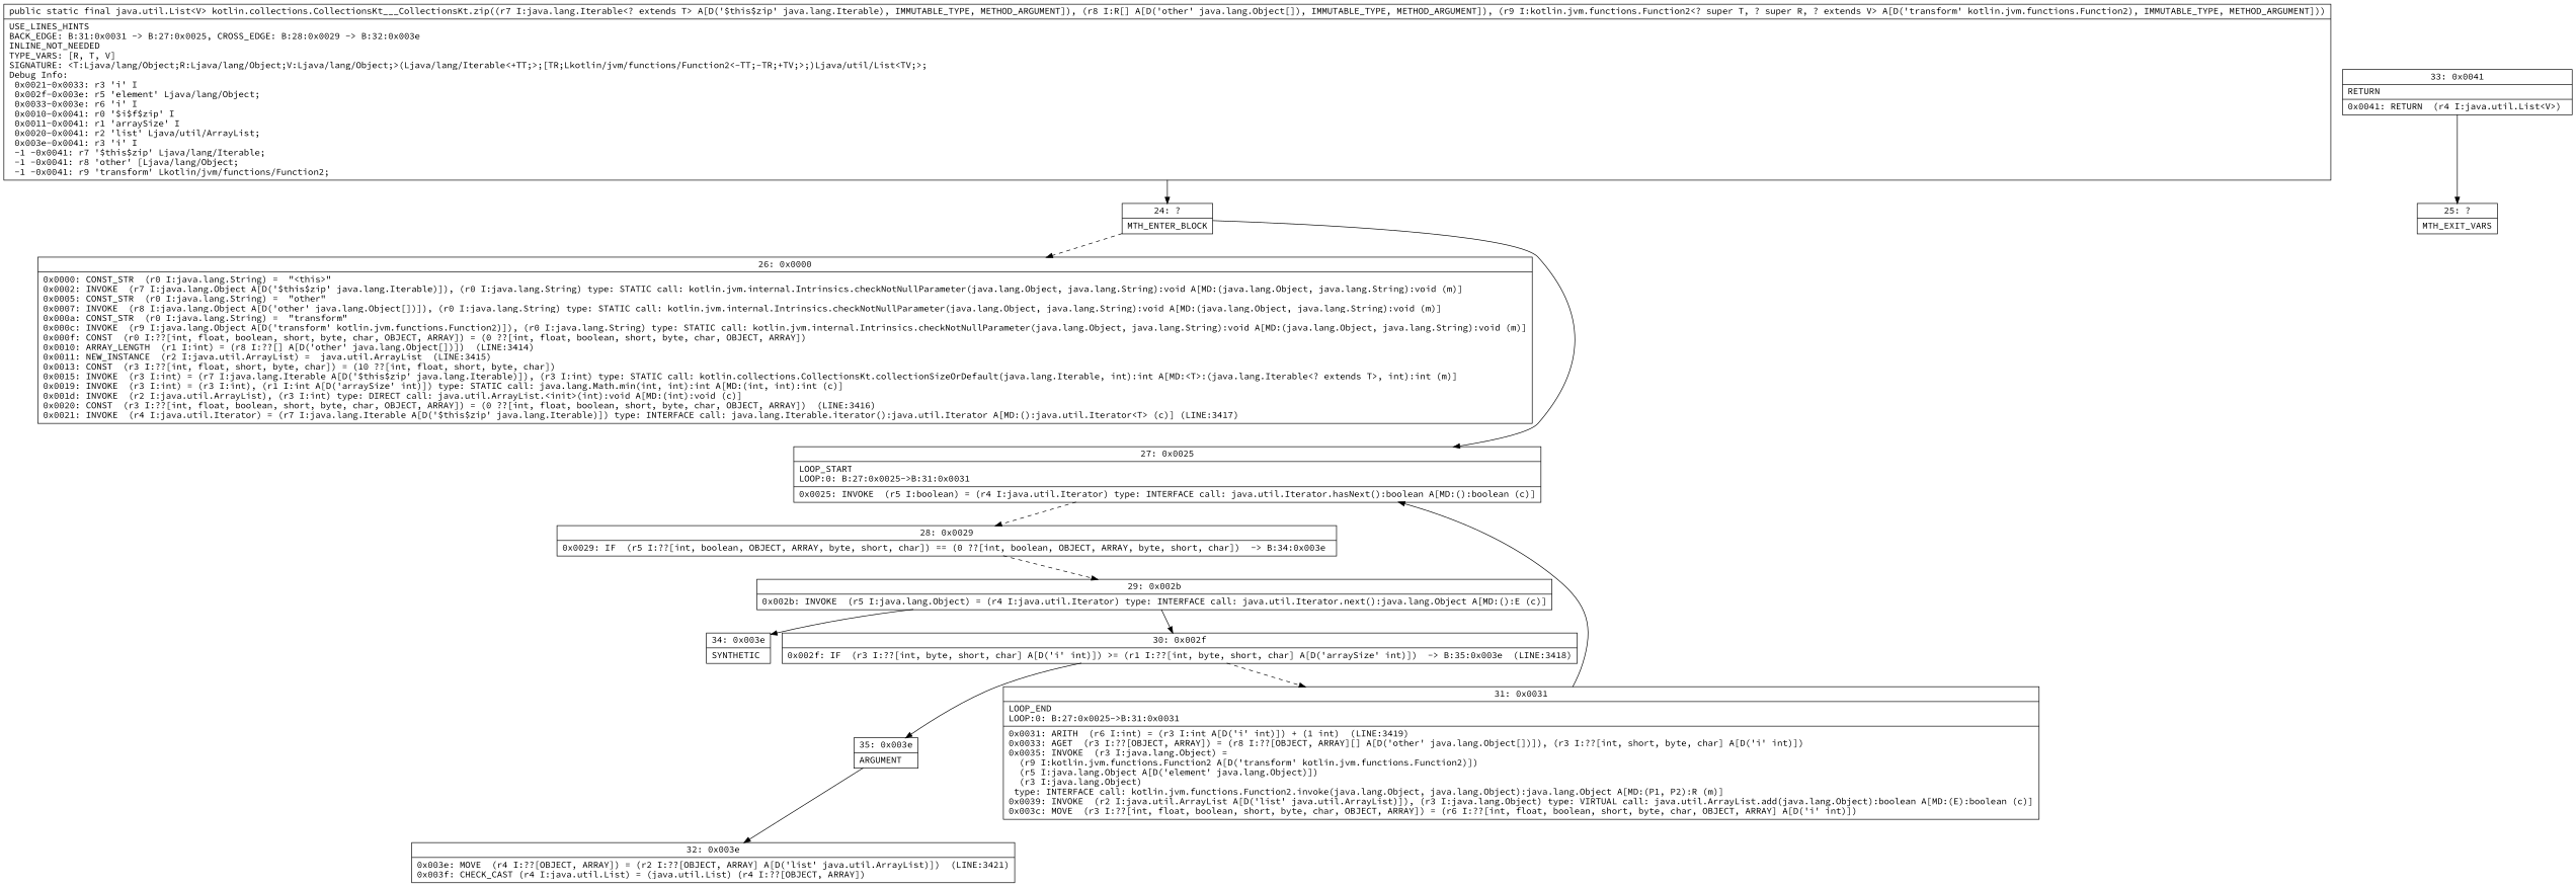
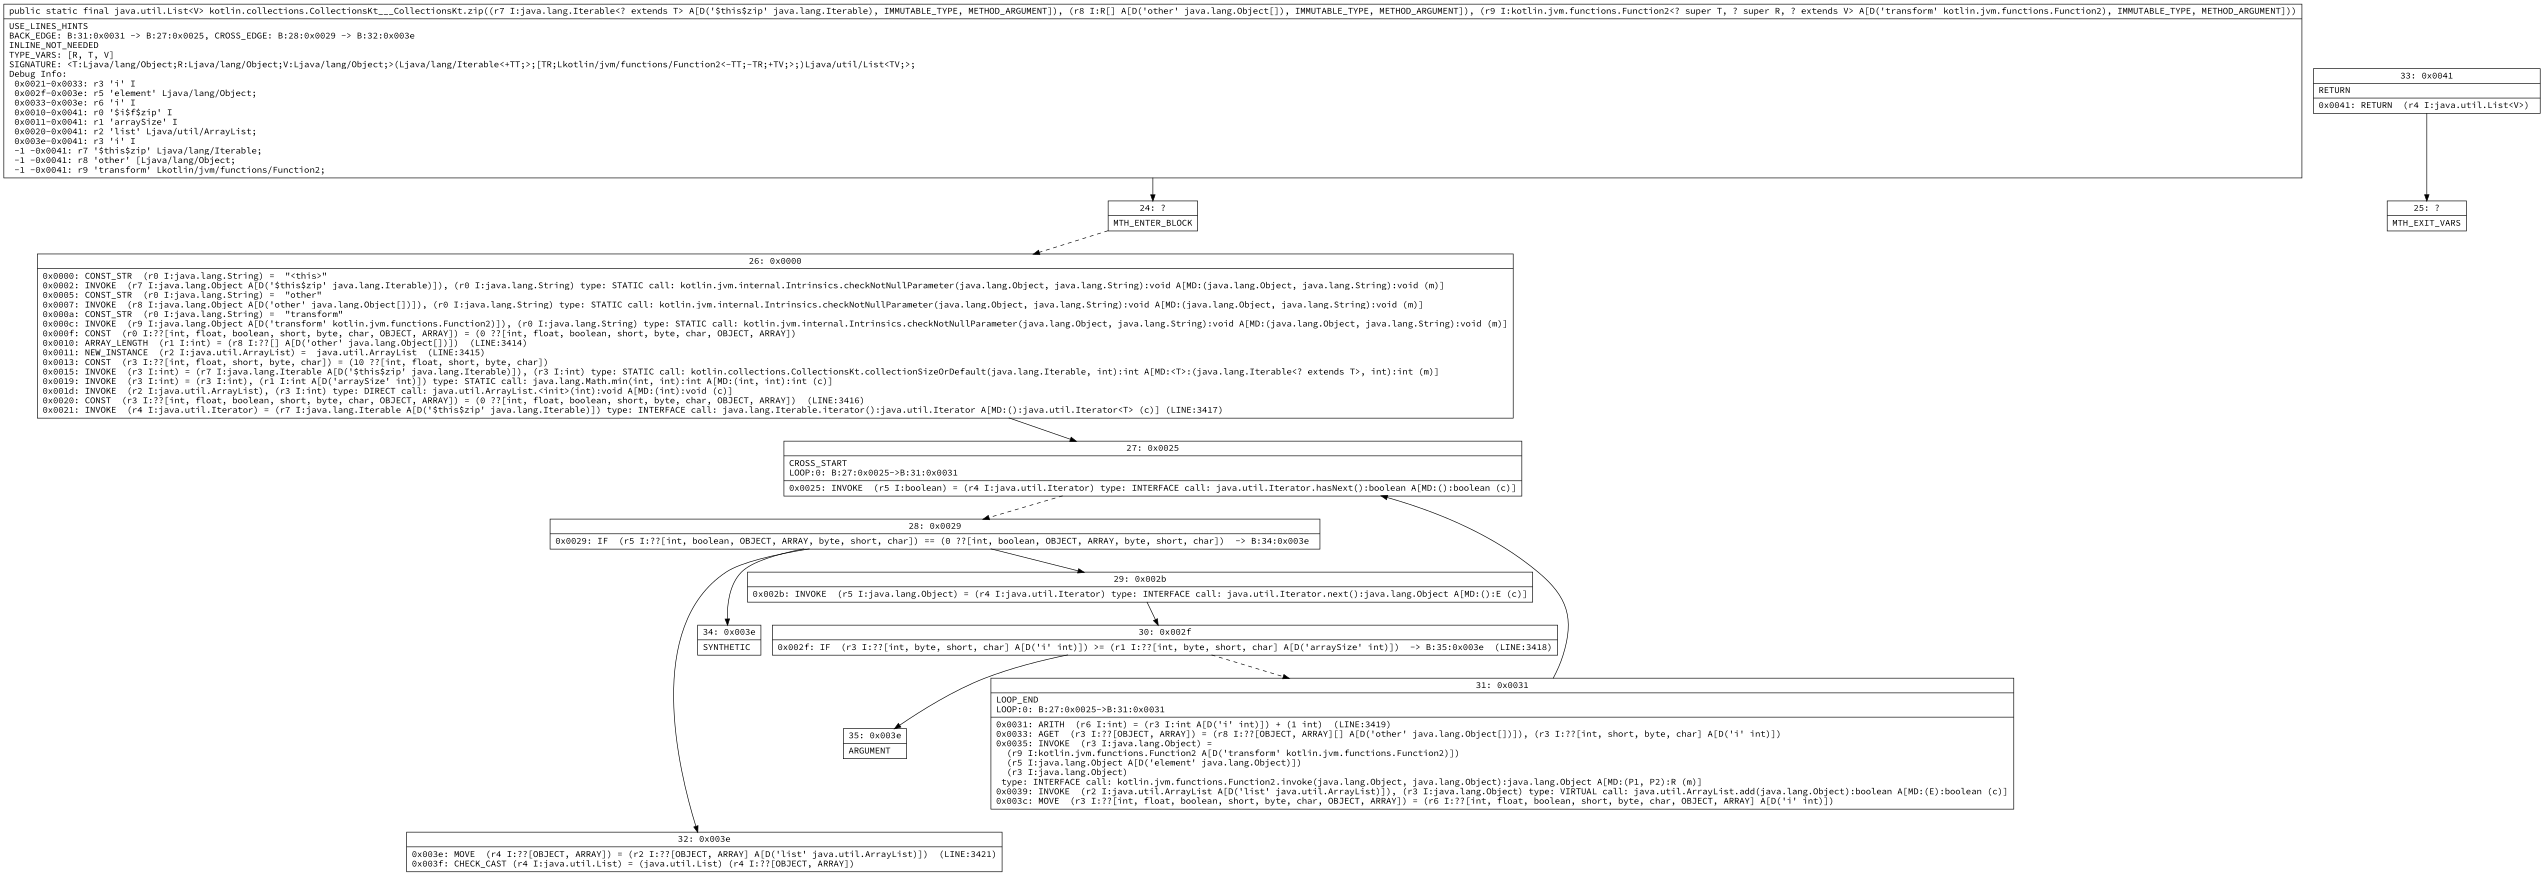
  digraph {
    fontname="Source Code Pro"
    node [fontname="Source Code Pro" shape=record]
    edge [fontname="Source Code Pro"]
    n1 [label="{24\:\ ?|MTH_ENTER_BLOCK\l}"]
    n2 [label="{26\:\ 0x0000|0x0000: CONST_STR  (r0 I:java.lang.String) =  \"\<this\>\" \l0x0002: INVOKE  (r7 I:java.lang.Object A[D('$this$zip' java.lang.Iterable)]), (r0 I:java.lang.String) type: STATIC call: kotlin.jvm.internal.Intrinsics.checkNotNullParameter(java.lang.Object, java.lang.String):void A[MD:(java.lang.Object, java.lang.String):void (m)]\l0x0005: CONST_STR  (r0 I:java.lang.String) =  \"other\" \l0x0007: INVOKE  (r8 I:java.lang.Object A[D('other' java.lang.Object[])]), (r0 I:java.lang.String) type: STATIC call: kotlin.jvm.internal.Intrinsics.checkNotNullParameter(java.lang.Object, java.lang.String):void A[MD:(java.lang.Object, java.lang.String):void (m)]\l0x000a: CONST_STR  (r0 I:java.lang.String) =  \"transform\" \l0x000c: INVOKE  (r9 I:java.lang.Object A[D('transform' kotlin.jvm.functions.Function2)]), (r0 I:java.lang.String) type: STATIC call: kotlin.jvm.internal.Intrinsics.checkNotNullParameter(java.lang.Object, java.lang.String):void A[MD:(java.lang.Object, java.lang.String):void (m)]\l0x000f: CONST  (r0 I:??[int, float, boolean, short, byte, char, OBJECT, ARRAY]) = (0 ??[int, float, boolean, short, byte, char, OBJECT, ARRAY]) \l0x0010: ARRAY_LENGTH  (r1 I:int) = (r8 I:??[] A[D('other' java.lang.Object[])])  (LINE:3414)\l0x0011: NEW_INSTANCE  (r2 I:java.util.ArrayList) =  java.util.ArrayList  (LINE:3415)\l0x0013: CONST  (r3 I:??[int, float, short, byte, char]) = (10 ??[int, float, short, byte, char]) \l0x0015: INVOKE  (r3 I:int) = (r7 I:java.lang.Iterable A[D('$this$zip' java.lang.Iterable)]), (r3 I:int) type: STATIC call: kotlin.collections.CollectionsKt.collectionSizeOrDefault(java.lang.Iterable, int):int A[MD:\<T\>:(java.lang.Iterable\<? extends T\>, int):int (m)]\l0x0019: INVOKE  (r3 I:int) = (r3 I:int), (r1 I:int A[D('arraySize' int)]) type: STATIC call: java.lang.Math.min(int, int):int A[MD:(int, int):int (c)]\l0x001d: INVOKE  (r2 I:java.util.ArrayList), (r3 I:int) type: DIRECT call: java.util.ArrayList.\<init\>(int):void A[MD:(int):void (c)]\l0x0020: CONST  (r3 I:??[int, float, boolean, short, byte, char, OBJECT, ARRAY]) = (0 ??[int, float, boolean, short, byte, char, OBJECT, ARRAY])  (LINE:3416)\l0x0021: INVOKE  (r4 I:java.util.Iterator) = (r7 I:java.lang.Iterable A[D('$this$zip' java.lang.Iterable)]) type: INTERFACE call: java.lang.Iterable.iterator():java.util.Iterator A[MD:():java.util.Iterator\<T\> (c)] (LINE:3417)\l}"]
-   n3 [label="{27\:\ 0x0025|LOOP_START\lLOOP:0: B:27:0x0025\-\>B:31:0x0031\l|0x0025: INVOKE  (r5 I:boolean) = (r4 I:java.util.Iterator) type: INTERFACE call: java.util.Iterator.hasNext():boolean A[MD:():boolean (c)]\l}"]
+   n3 [label="{27\:\ 0x0025|CROSS_START\lLOOP:0: B:27:0x0025\-\>B:31:0x0031\l|0x0025: INVOKE  (r5 I:boolean) = (r4 I:java.util.Iterator) type: INTERFACE call: java.util.Iterator.hasNext():boolean A[MD:():boolean (c)]\l}"]
    n4 [label="{28\:\ 0x0029|0x0029: IF  (r5 I:??[int, boolean, OBJECT, ARRAY, byte, short, char]) == (0 ??[int, boolean, OBJECT, ARRAY, byte, short, char])  \-\> B:34:0x003e \l}"]
    n5 [label="{29\:\ 0x002b|0x002b: INVOKE  (r5 I:java.lang.Object) = (r4 I:java.util.Iterator) type: INTERFACE call: java.util.Iterator.next():java.lang.Object A[MD:():E (c)]\l}"]
    n6 [label="{34\:\ 0x003e|SYNTHETIC\l}"]
    n7 [label="{30\:\ 0x002f|0x002f: IF  (r3 I:??[int, byte, short, char] A[D('i' int)]) \>= (r1 I:??[int, byte, short, char] A[D('arraySize' int)])  \-\> B:35:0x003e  (LINE:3418)\l}"]
    n8 [label="{31\:\ 0x0031|LOOP_END\lLOOP:0: B:27:0x0025\-\>B:31:0x0031\l|0x0031: ARITH  (r6 I:int) = (r3 I:int A[D('i' int)]) + (1 int)  (LINE:3419)\l0x0033: AGET  (r3 I:??[OBJECT, ARRAY]) = (r8 I:??[OBJECT, ARRAY][] A[D('other' java.lang.Object[])]), (r3 I:??[int, short, byte, char] A[D('i' int)]) \l0x0035: INVOKE  (r3 I:java.lang.Object) = \l  (r9 I:kotlin.jvm.functions.Function2 A[D('transform' kotlin.jvm.functions.Function2)])\l  (r5 I:java.lang.Object A[D('element' java.lang.Object)])\l  (r3 I:java.lang.Object)\l type: INTERFACE call: kotlin.jvm.functions.Function2.invoke(java.lang.Object, java.lang.Object):java.lang.Object A[MD:(P1, P2):R (m)]\l0x0039: INVOKE  (r2 I:java.util.ArrayList A[D('list' java.util.ArrayList)]), (r3 I:java.lang.Object) type: VIRTUAL call: java.util.ArrayList.add(java.lang.Object):boolean A[MD:(E):boolean (c)]\l0x003c: MOVE  (r3 I:??[int, float, boolean, short, byte, char, OBJECT, ARRAY]) = (r6 I:??[int, float, boolean, short, byte, char, OBJECT, ARRAY] A[D('i' int)]) \l}"]
    n9 [label="{35\:\ 0x003e|ARGUMENT\l}"]
    n10 [label="{32\:\ 0x003e|0x003e: MOVE  (r4 I:??[OBJECT, ARRAY]) = (r2 I:??[OBJECT, ARRAY] A[D('list' java.util.ArrayList)])  (LINE:3421)\l0x003f: CHECK_CAST (r4 I:java.util.List) = (java.util.List) (r4 I:??[OBJECT, ARRAY]) \l}"]
    n11 [label="{33\:\ 0x0041|RETURN\l|0x0041: RETURN  (r4 I:java.util.List\<V\>) \l}"]
    n12 [label="{25\:\ ?|MTH_EXIT_VARS\l}"]
    n13 [label="{public static final java.util.List\<V\> kotlin.collections.CollectionsKt___CollectionsKt.zip((r7 I:java.lang.Iterable\<? extends T\> A[D('$this$zip' java.lang.Iterable), IMMUTABLE_TYPE, METHOD_ARGUMENT]), (r8 I:R[] A[D('other' java.lang.Object[]), IMMUTABLE_TYPE, METHOD_ARGUMENT]), (r9 I:kotlin.jvm.functions.Function2\<? super T, ? super R, ? extends V\> A[D('transform' kotlin.jvm.functions.Function2), IMMUTABLE_TYPE, METHOD_ARGUMENT]))  | USE_LINES_HINTS\lBACK_EDGE: B:31:0x0031 \-\> B:27:0x0025, CROSS_EDGE: B:28:0x0029 \-\> B:32:0x003e\lINLINE_NOT_NEEDED\lTYPE_VARS: [R, T, V]\lSIGNATURE: \<T:Ljava\/lang\/Object;R:Ljava\/lang\/Object;V:Ljava\/lang\/Object;\>(Ljava\/lang\/Iterable\<+TT;\>;[TR;Lkotlin\/jvm\/functions\/Function2\<\-TT;\-TR;+TV;\>;)Ljava\/util\/List\<TV;\>;\lDebug Info:\l  0x0021\-0x0033: r3 'i' I\l  0x002f\-0x003e: r5 'element' Ljava\/lang\/Object;\l  0x0033\-0x003e: r6 'i' I\l  0x0010\-0x0041: r0 '$i$f$zip' I\l  0x0011\-0x0041: r1 'arraySize' I\l  0x0020\-0x0041: r2 'list' Ljava\/util\/ArrayList;\l  0x003e\-0x0041: r3 'i' I\l  \-1 \-0x0041: r7 '$this$zip' Ljava\/lang\/Iterable;\l  \-1 \-0x0041: r8 'other' [Ljava\/lang\/Object;\l  \-1 \-0x0041: r9 'transform' Lkotlin\/jvm\/functions\/Function2;\l}"]
    n1 -> n2 [style=dashed]
-   n1 -> n3
+   n2 -> n3
    n3 -> n4 [style=dashed]
-   n4 -> n5 [style=dashed]
-   n5 -> n6
+   n4 -> n5 [style=solid]
+   n4 -> n6
    n5 -> n7
    n7 -> n8 [style=dashed]
    n7 -> n9
    n8 -> n3
-   n9 -> n10
+   n4 -> n10
    n11 -> n12
    n13 -> n1
  }
